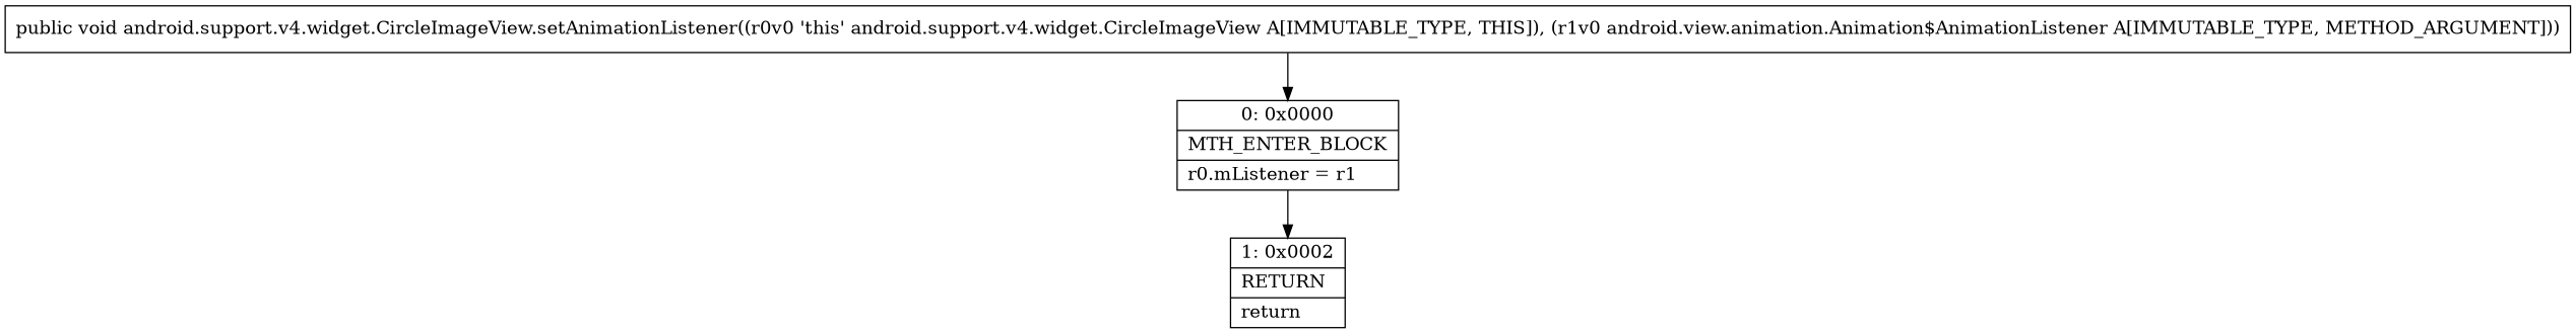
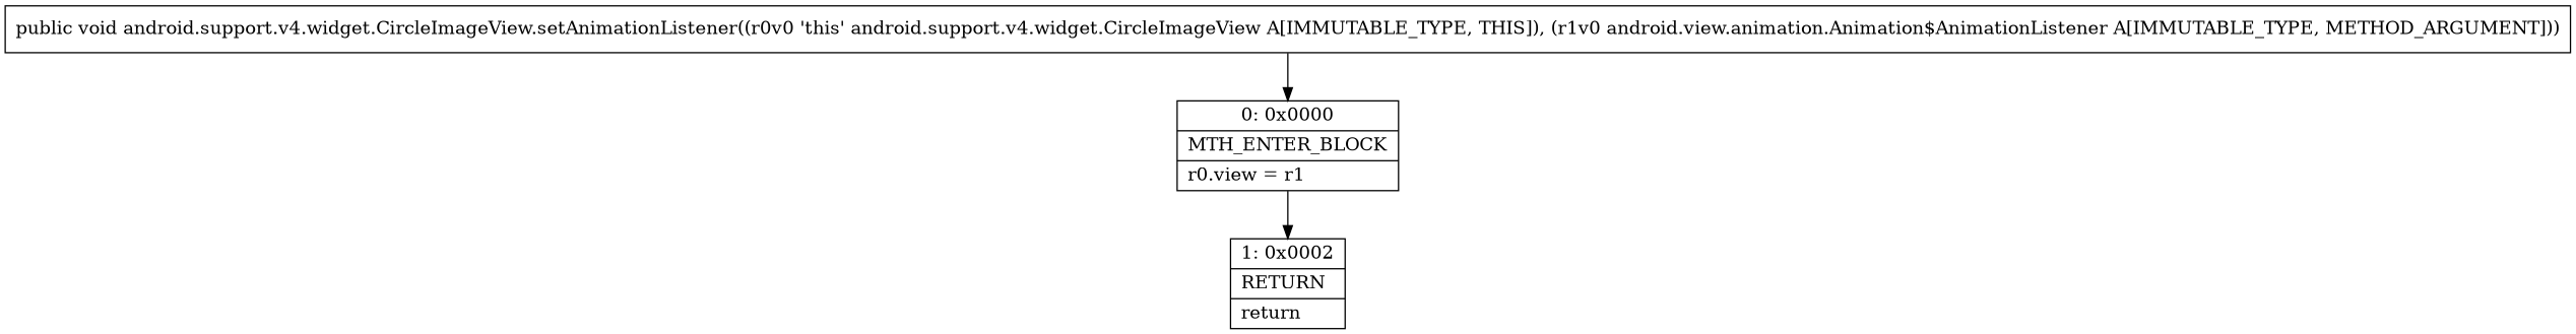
  digraph {
    node [shape=record]
-   n1 [label="{0\:\ 0x0000|MTH_ENTER_BLOCK\l|r0.mListener = r1\l}"]
+   n1 [label="{0\:\ 0x0000|MTH_ENTER_BLOCK\l|r0.view = r1\l}"]
    n2 [label="{1\:\ 0x0002|RETURN\l|return\l}"]
    n3 [label="{public void android.support.v4.widget.CircleImageView.setAnimationListener((r0v0 'this' android.support.v4.widget.CircleImageView A[IMMUTABLE_TYPE, THIS]), (r1v0 android.view.animation.Animation$AnimationListener A[IMMUTABLE_TYPE, METHOD_ARGUMENT])) }"]
    n1 -> n2
    n3 -> n1
  }
